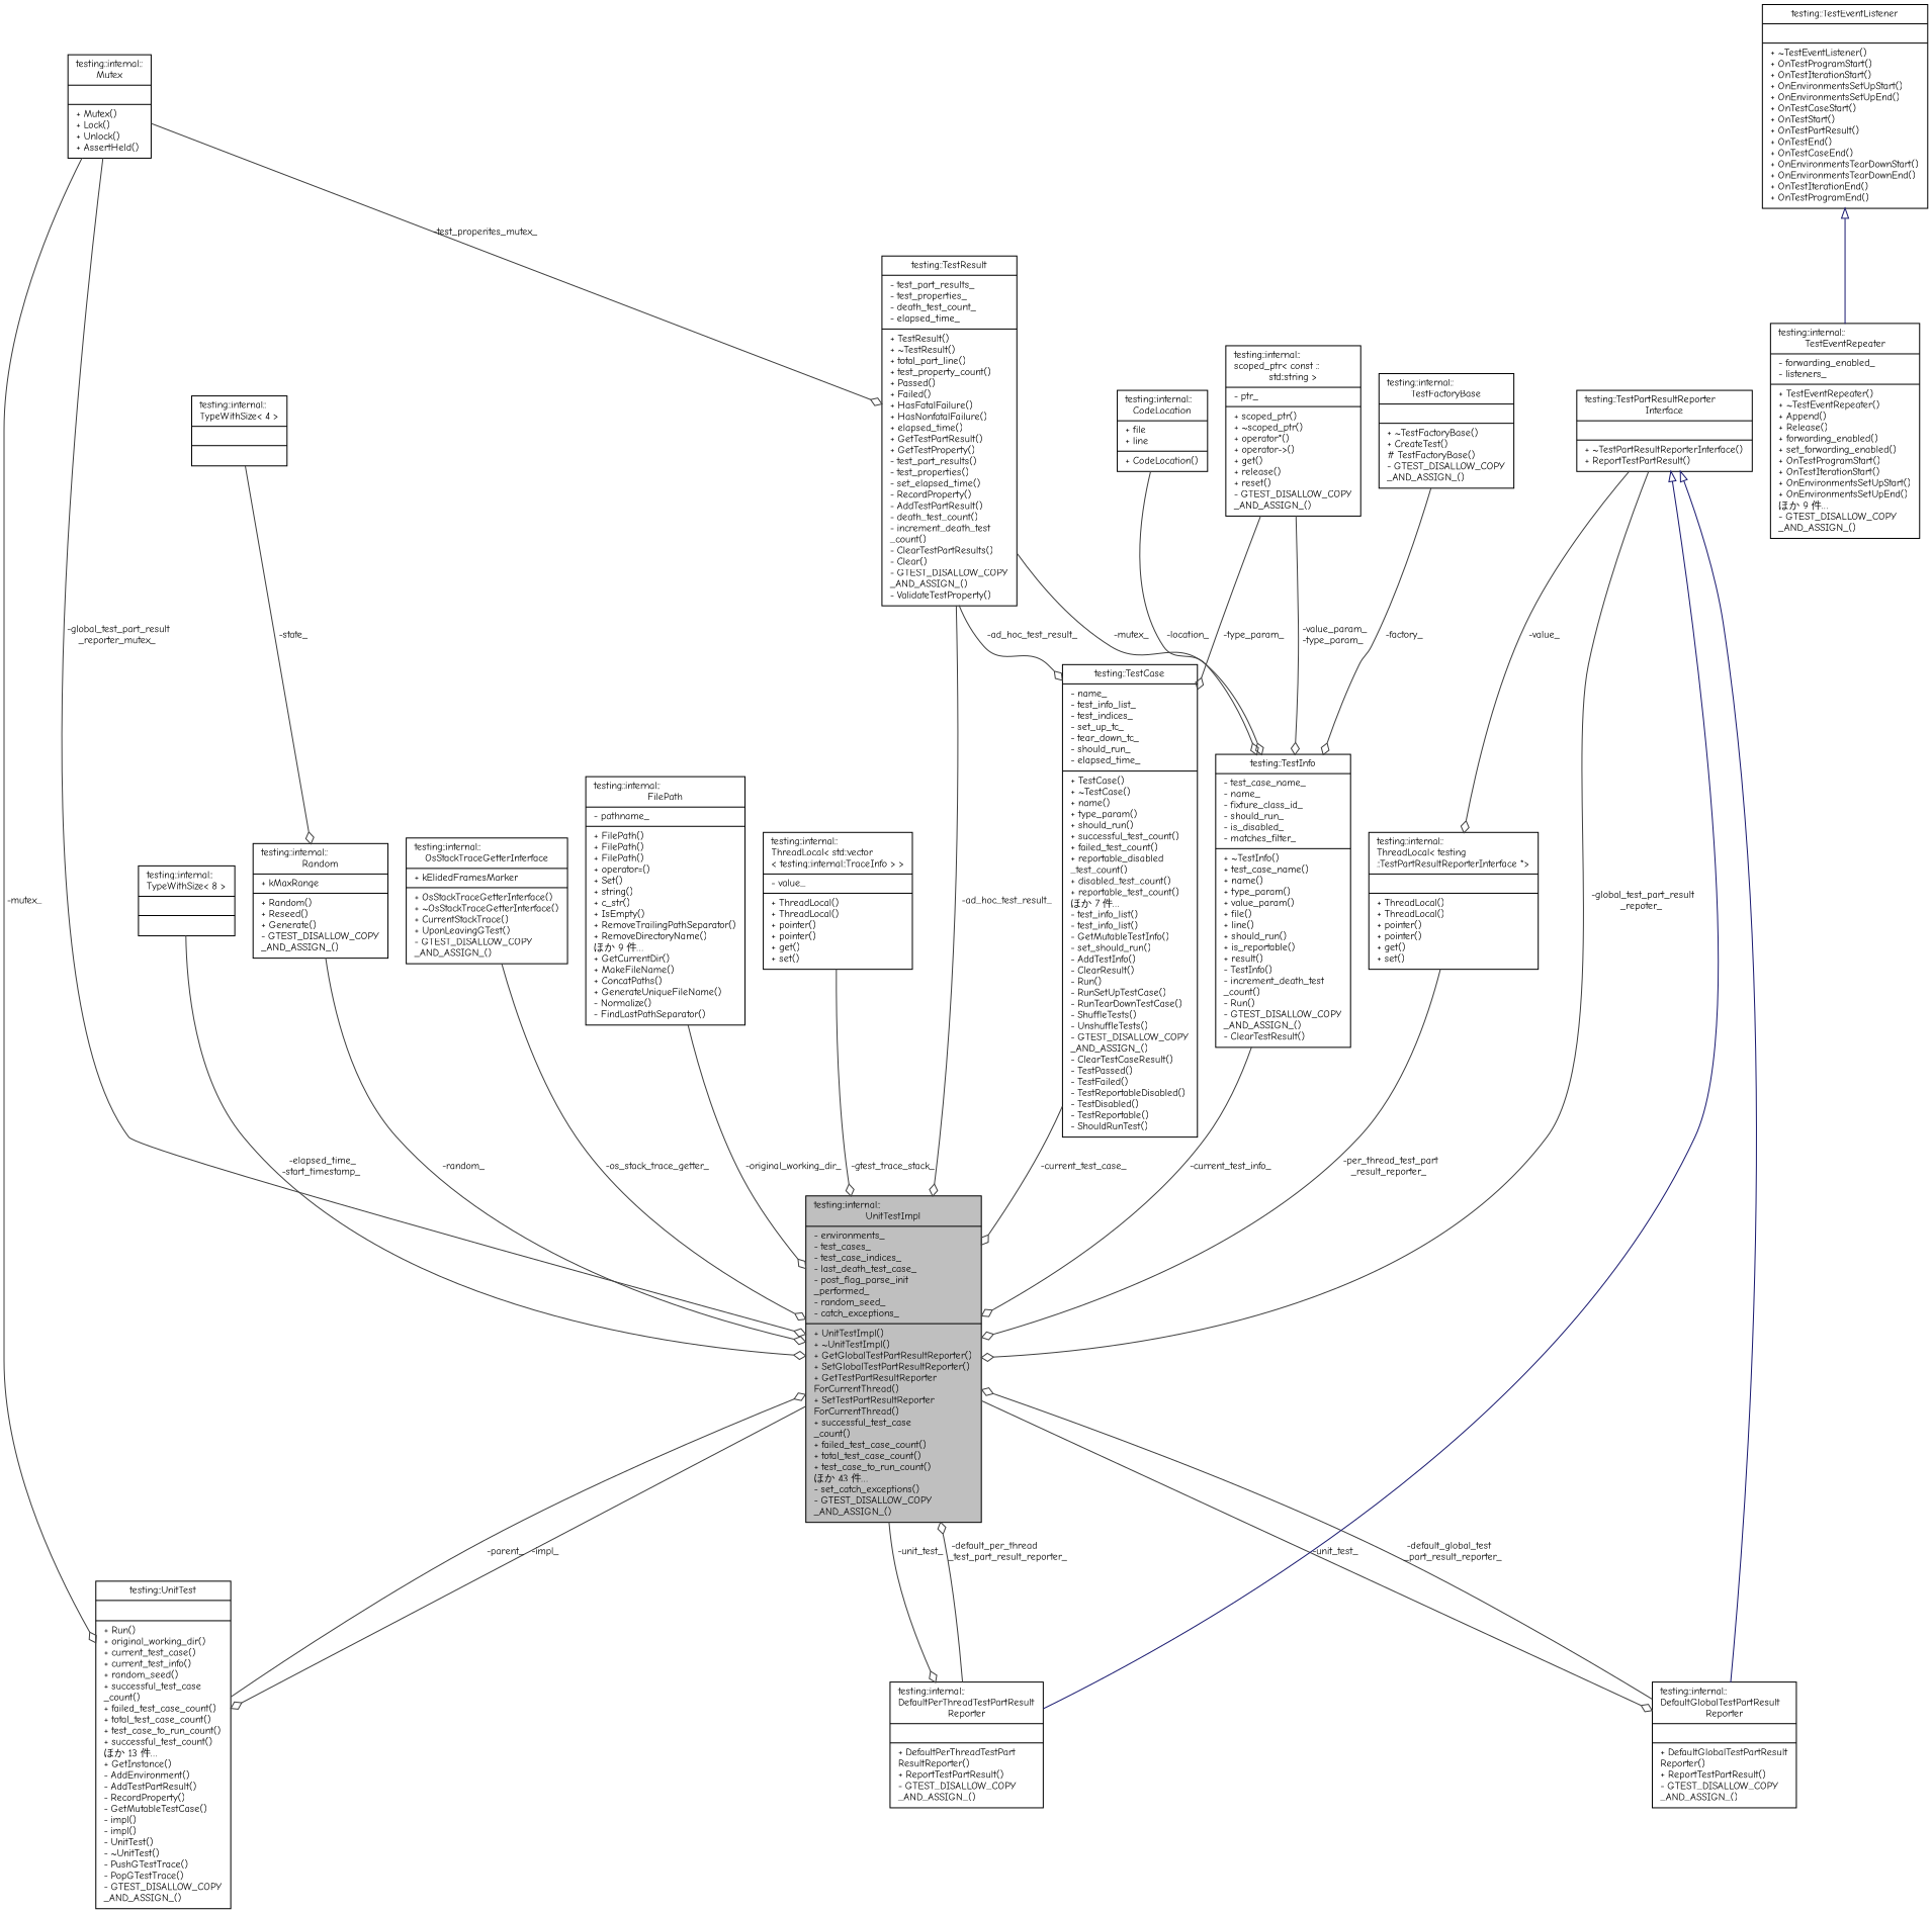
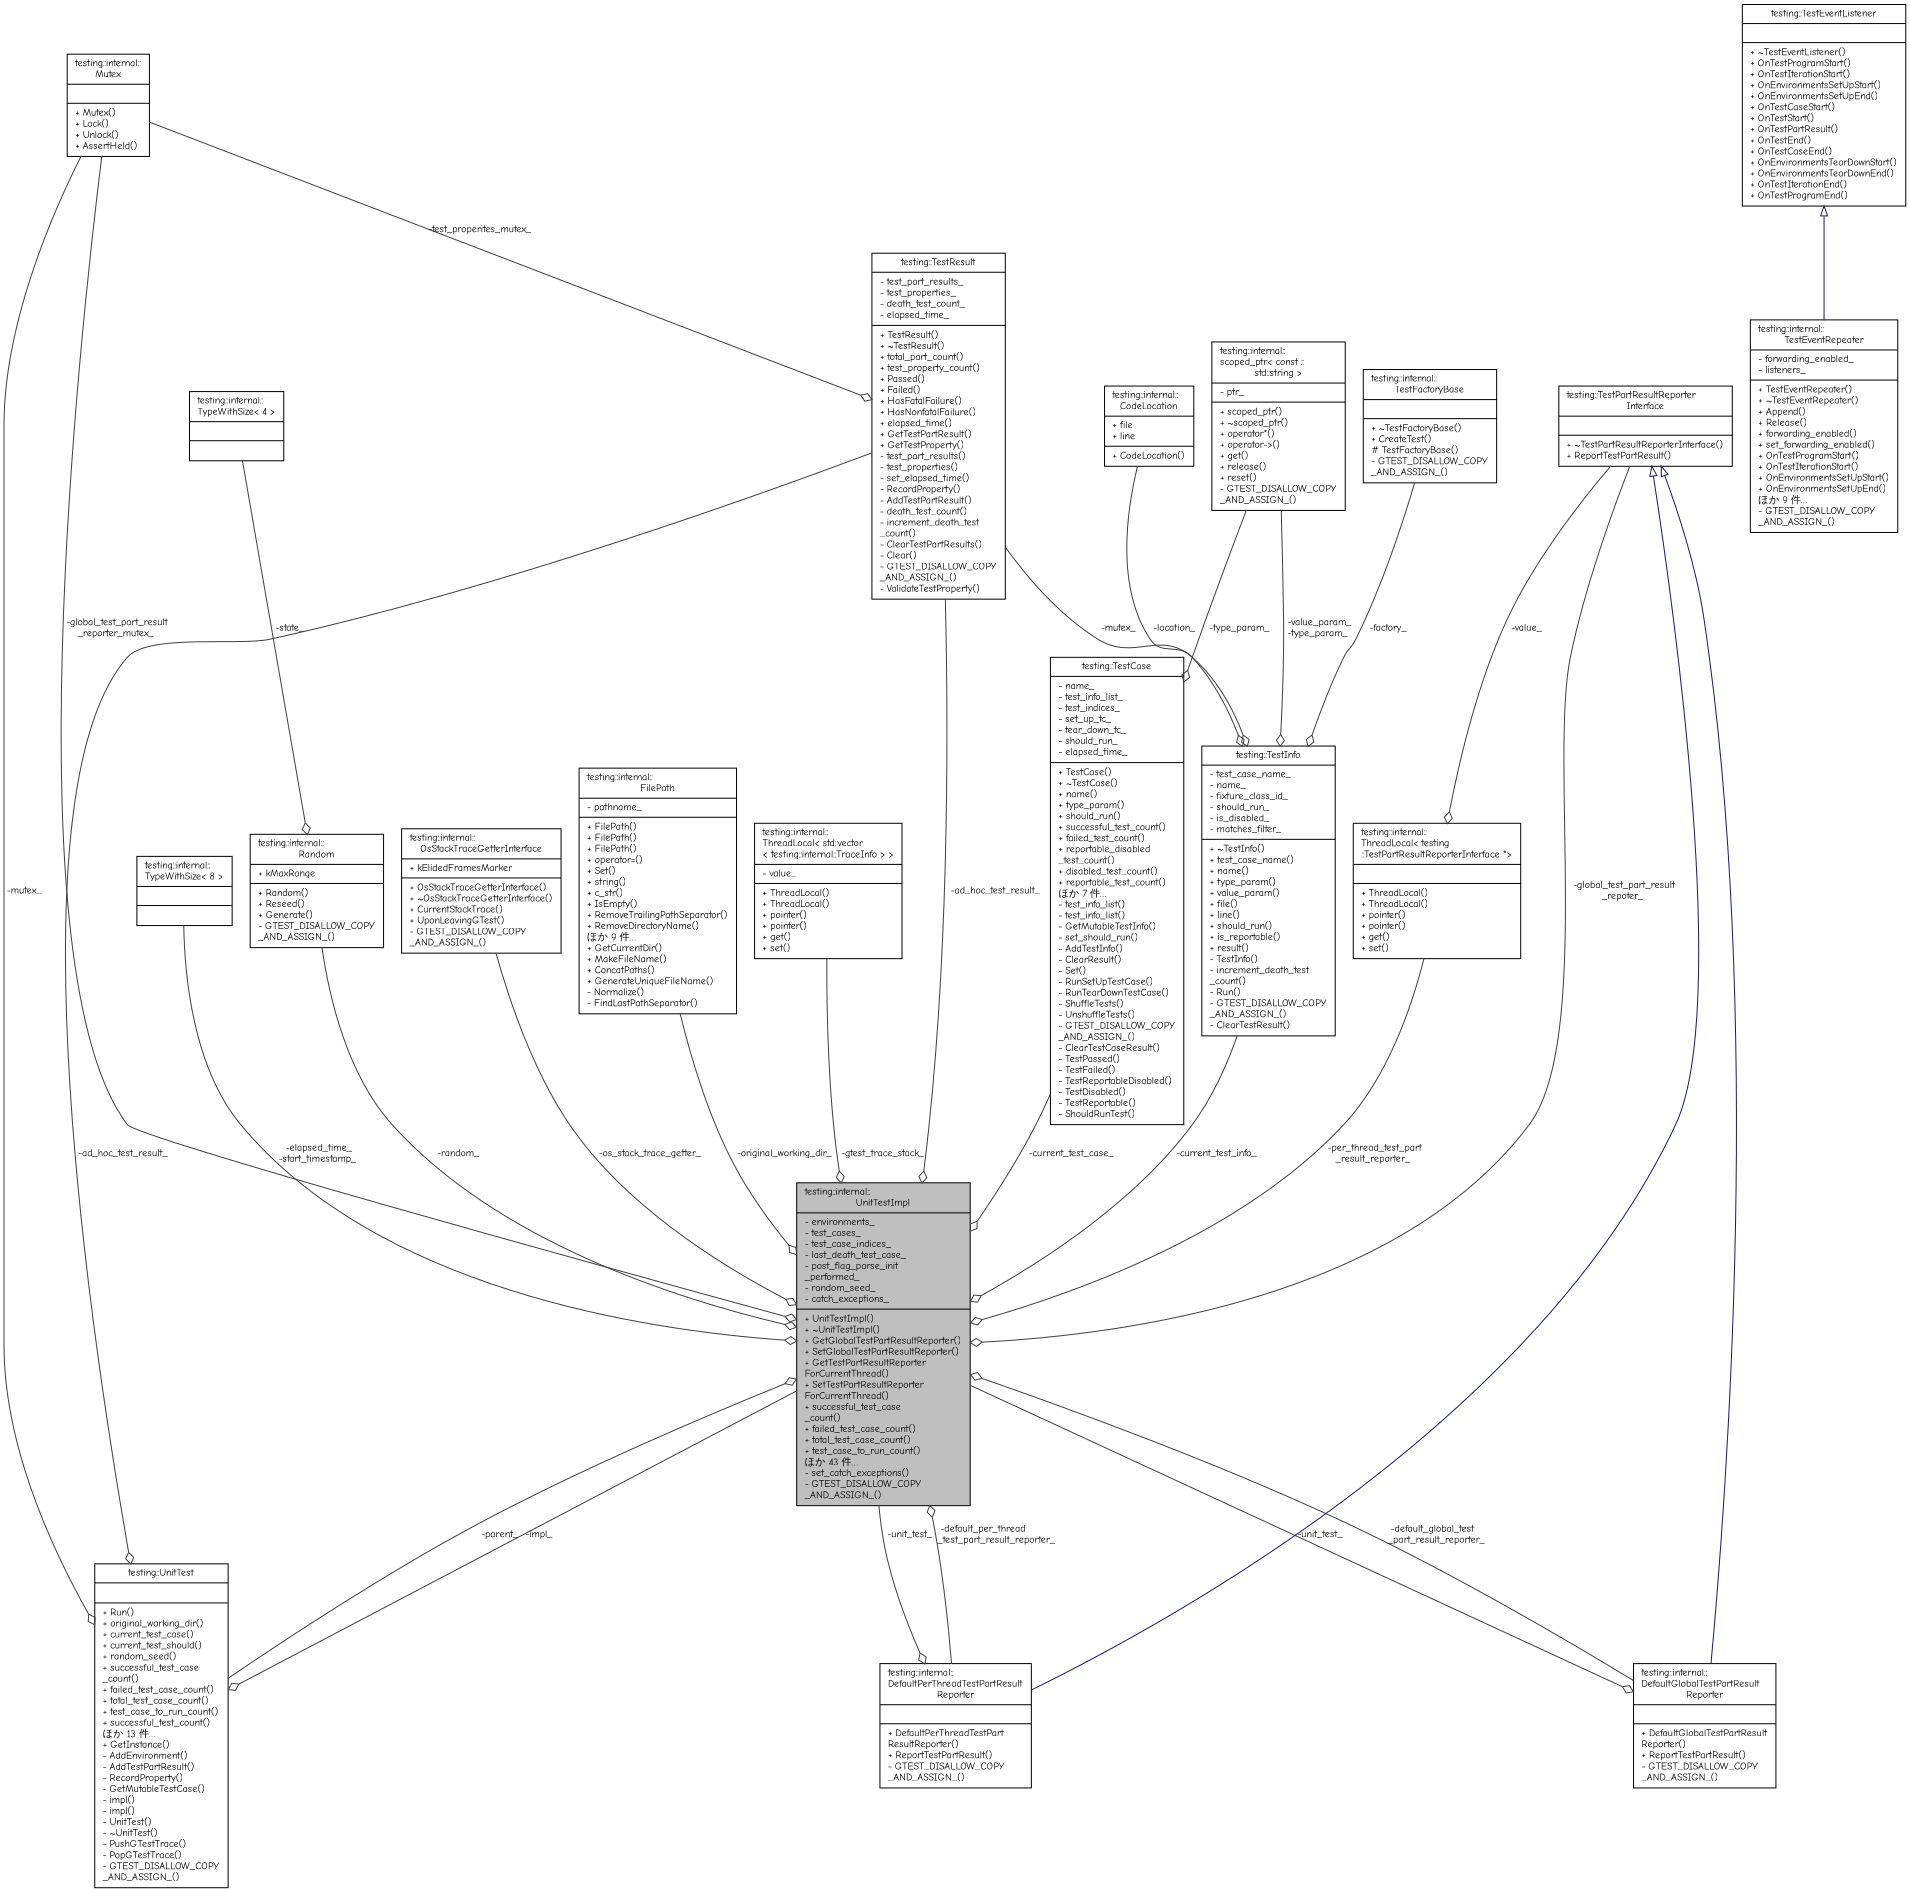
  digraph {
    fontname="Comic Neue"
    node [color=black fillcolor=white fontname="Comic Neue" fontsize=10 shape=record style=filled]
    edge [arrowhead=odiamond color=grey25 fontname="Comic Neue" fontsize=10 labelfontname=Helvetica labelfontsize=10 style=solid]
    n1 [fillcolor=grey75 fontcolor=black height=0.2 label="{testing::internal::\lUnitTestImpl\n|- environments_\l- test_cases_\l- test_case_indices_\l- last_death_test_case_\l- post_flag_parse_init\l_performed_\l- random_seed_\l- catch_exceptions_\l|+ UnitTestImpl()\l+ ~UnitTestImpl()\l+ GetGlobalTestPartResultReporter()\l+ SetGlobalTestPartResultReporter()\l+ GetTestPartResultReporter\lForCurrentThread()\l+ SetTestPartResultReporter\lForCurrentThread()\l+ successful_test_case\l_count()\l+ failed_test_case_count()\l+ total_test_case_count()\l+ test_case_to_run_count()\lほか 43 件…\l- set_catch_exceptions()\l- GTEST_DISALLOW_COPY\l_AND_ASSIGN_()\l}" width=0.4]
-   n2 [height=0.2 label="{testing::UnitTest\n||+ Run()\l+ original_working_dir()\l+ current_test_case()\l+ current_test_info()\l+ random_seed()\l+ successful_test_case\l_count()\l+ failed_test_case_count()\l+ total_test_case_count()\l+ test_case_to_run_count()\l+ successful_test_count()\lほか 13 件…\l+ GetInstance()\l- AddEnvironment()\l- AddTestPartResult()\l- RecordProperty()\l- GetMutableTestCase()\l- impl()\l- impl()\l- UnitTest()\l- ~UnitTest()\l- PushGTestTrace()\l- PopGTestTrace()\l- GTEST_DISALLOW_COPY\l_AND_ASSIGN_()\l}" width=0.4]
+   n2 [height=0.2 label="{testing::UnitTest\n||+ Run()\l+ original_working_dir()\l+ current_test_case()\l+ current_test_should()\l+ random_seed()\l+ successful_test_case\l_count()\l+ failed_test_case_count()\l+ total_test_case_count()\l+ test_case_to_run_count()\l+ successful_test_count()\lほか 13 件…\l+ GetInstance()\l- AddEnvironment()\l- AddTestPartResult()\l- RecordProperty()\l- GetMutableTestCase()\l- impl()\l- impl()\l- UnitTest()\l- ~UnitTest()\l- PushGTestTrace()\l- PopGTestTrace()\l- GTEST_DISALLOW_COPY\l_AND_ASSIGN_()\l}" width=0.4]
    n3 [height=0.2 label="{testing::internal::\lDefaultGlobalTestPartResult\lReporter\n||+ DefaultGlobalTestPartResult\lReporter()\l+ ReportTestPartResult()\l- GTEST_DISALLOW_COPY\l_AND_ASSIGN_()\l}" width=0.4]
    n4 [height=0.2 label="{testing::internal::\lDefaultPerThreadTestPartResult\lReporter\n||+ DefaultPerThreadTestPart\lResultReporter()\l+ ReportTestPartResult()\l- GTEST_DISALLOW_COPY\l_AND_ASSIGN_()\l}" width=0.4]
    n5 [height=0.2 label="{testing::internal::\lRandom\n|+ kMaxRange\l|+ Random()\l+ Reseed()\l+ Generate()\l- GTEST_DISALLOW_COPY\l_AND_ASSIGN_()\l}" width=0.4]
    n6 [height=0.2 label="{testing::internal::\lTypeWithSize\< 4 \>\n||}" width=0.4]
-   n7 [height=0.2 label="{testing::TestResult\n|- test_part_results_\l- test_properties_\l- death_test_count_\l- elapsed_time_\l|+ TestResult()\l+ ~TestResult()\l+ total_part_line()\l+ test_property_count()\l+ Passed()\l+ Failed()\l+ HasFatalFailure()\l+ HasNonfatalFailure()\l+ elapsed_time()\l+ GetTestPartResult()\l+ GetTestProperty()\l- test_part_results()\l- test_properties()\l- set_elapsed_time()\l- RecordProperty()\l- AddTestPartResult()\l- death_test_count()\l- increment_death_test\l_count()\l- ClearTestPartResults()\l- Clear()\l- GTEST_DISALLOW_COPY\l_AND_ASSIGN_()\l- ValidateTestProperty()\l}" width=0.4]
-   n8 [height=0.2 label="{testing::TestCase\n|- name_\l- test_info_list_\l- test_indices_\l- set_up_tc_\l- tear_down_tc_\l- should_run_\l- elapsed_time_\l|+ TestCase()\l+ ~TestCase()\l+ name()\l+ type_param()\l+ should_run()\l+ successful_test_count()\l+ failed_test_count()\l+ reportable_disabled\l_test_count()\l+ disabled_test_count()\l+ reportable_test_count()\lほか 7 件…\l- test_info_list()\l- test_info_list()\l- GetMutableTestInfo()\l- set_should_run()\l- AddTestInfo()\l- ClearResult()\l- Run()\l- RunSetUpTestCase()\l- RunTearDownTestCase()\l- ShuffleTests()\l- UnshuffleTests()\l- GTEST_DISALLOW_COPY\l_AND_ASSIGN_()\l- ClearTestCaseResult()\l- TestPassed()\l- TestFailed()\l- TestReportableDisabled()\l- TestDisabled()\l- TestReportable()\l- ShouldRunTest()\l}" width=0.4]
+   n7 [height=0.2 label="{testing::TestResult\n|- test_part_results_\l- test_properties_\l- death_test_count_\l- elapsed_time_\l|+ TestResult()\l+ ~TestResult()\l+ total_part_count()\l+ test_property_count()\l+ Passed()\l+ Failed()\l+ HasFatalFailure()\l+ HasNonfatalFailure()\l+ elapsed_time()\l+ GetTestPartResult()\l+ GetTestProperty()\l- test_part_results()\l- test_properties()\l- set_elapsed_time()\l- RecordProperty()\l- AddTestPartResult()\l- death_test_count()\l- increment_death_test\l_count()\l- ClearTestPartResults()\l- Clear()\l- GTEST_DISALLOW_COPY\l_AND_ASSIGN_()\l- ValidateTestProperty()\l}" width=0.4]
+   n8 [height=0.2 label="{testing::TestCase\n|- name_\l- test_info_list_\l- test_indices_\l- set_up_tc_\l- tear_down_tc_\l- should_run_\l- elapsed_time_\l|+ TestCase()\l+ ~TestCase()\l+ name()\l+ type_param()\l+ should_run()\l+ successful_test_count()\l+ failed_test_count()\l+ reportable_disabled\l_test_count()\l+ disabled_test_count()\l+ reportable_test_count()\lほか 7 件…\l- test_info_list()\l- test_info_list()\l- GetMutableTestInfo()\l- set_should_run()\l- AddTestInfo()\l- ClearResult()\l- Set()\l- RunSetUpTestCase()\l- RunTearDownTestCase()\l- ShuffleTests()\l- UnshuffleTests()\l- GTEST_DISALLOW_COPY\l_AND_ASSIGN_()\l- ClearTestCaseResult()\l- TestPassed()\l- TestFailed()\l- TestReportableDisabled()\l- TestDisabled()\l- TestReportable()\l- ShouldRunTest()\l}" width=0.4]
    n9 [height=0.2 label="{testing::TestInfo\n|- test_case_name_\l- name_\l- fixture_class_id_\l- should_run_\l- is_disabled_\l- matches_filter_\l|+ ~TestInfo()\l+ test_case_name()\l+ name()\l+ type_param()\l+ value_param()\l+ file()\l+ line()\l+ should_run()\l+ is_reportable()\l+ result()\l- TestInfo()\l- increment_death_test\l_count()\l- Run()\l- GTEST_DISALLOW_COPY\l_AND_ASSIGN_()\l- ClearTestResult()\l}" width=0.4]
    n10 [height=0.2 label="{testing::internal::\lMutex\n||+ Mutex()\l+ Lock()\l+ Unlock()\l+ AssertHeld()\l}" width=0.4]
    n11 [height=0.2 label="{testing::internal::\lTypeWithSize\< 8 \>\n||}" width=0.4]
    n12 [height=0.2 label="{testing::TestPartResultReporter\lInterface\n||+ ~TestPartResultReporterInterface()\l+ ReportTestPartResult()\l}" width=0.4]
    n13 [height=0.2 label="{testing::internal::\lThreadLocal\< testing\l::TestPartResultReporterInterface *\>\n||+ ThreadLocal()\l+ ThreadLocal()\l+ pointer()\l+ pointer()\l+ get()\l+ set()\l}" width=0.4]
    n14 [height=0.2 label="{testing::internal::\lOsStackTraceGetterInterface\n|+ kElidedFramesMarker\l|+ OsStackTraceGetterInterface()\l+ ~OsStackTraceGetterInterface()\l+ CurrentStackTrace()\l+ UponLeavingGTest()\l- GTEST_DISALLOW_COPY\l_AND_ASSIGN_()\l}" width=0.4]
    n15 [height=0.2 label="{testing::internal::\lTestEventRepeater\n|- forwarding_enabled_\l- listeners_\l|+ TestEventRepeater()\l+ ~TestEventRepeater()\l+ Append()\l+ Release()\l+ forwarding_enabled()\l+ set_forwarding_enabled()\l+ OnTestProgramStart()\l+ OnTestIterationStart()\l+ OnEnvironmentsSetUpStart()\l+ OnEnvironmentsSetUpEnd()\lほか 9 件…\l- GTEST_DISALLOW_COPY\l_AND_ASSIGN_()\l}" width=0.4]
    n16 [height=0.2 label="{testing::TestEventListener\n||+ ~TestEventListener()\l+ OnTestProgramStart()\l+ OnTestIterationStart()\l+ OnEnvironmentsSetUpStart()\l+ OnEnvironmentsSetUpEnd()\l+ OnTestCaseStart()\l+ OnTestStart()\l+ OnTestPartResult()\l+ OnTestEnd()\l+ OnTestCaseEnd()\l+ OnEnvironmentsTearDownStart()\l+ OnEnvironmentsTearDownEnd()\l+ OnTestIterationEnd()\l+ OnTestProgramEnd()\l}" width=0.4]
    n17 [height=0.2 label="{testing::internal::\lFilePath\n|- pathname_\l|+ FilePath()\l+ FilePath()\l+ FilePath()\l+ operator=()\l+ Set()\l+ string()\l+ c_str()\l+ IsEmpty()\l+ RemoveTrailingPathSeparator()\l+ RemoveDirectoryName()\lほか 9 件…\l+ GetCurrentDir()\l+ MakeFileName()\l+ ConcatPaths()\l+ GenerateUniqueFileName()\l- Normalize()\l- FindLastPathSeparator()\l}" width=0.4]
    n18 [height=0.2 label="{testing::internal::\lThreadLocal\< std::vector\l\< testing::internal::TraceInfo \> \>\n|- value_\l|+ ThreadLocal()\l+ ThreadLocal()\l+ pointer()\l+ pointer()\l+ get()\l+ set()\l}" width=0.4]
    n19 [height=0.2 label="{testing::internal::\lscoped_ptr\< const ::\lstd::string \>\n|- ptr_\l|+ scoped_ptr()\l+ ~scoped_ptr()\l+ operator*()\l+ operator-\>()\l+ get()\l+ release()\l+ reset()\l- GTEST_DISALLOW_COPY\l_AND_ASSIGN_()\l}" width=0.4]
    n20 [height=0.2 label="{testing::internal::\lTestFactoryBase\n||+ ~TestFactoryBase()\l+ CreateTest()\l# TestFactoryBase()\l- GTEST_DISALLOW_COPY\l_AND_ASSIGN_()\l}" width=0.4]
    n21 [height=0.2 label="{testing::internal::\lCodeLocation\n|+ file\l+ line\l|+ CodeLocation()\l}" width=0.4]
    n1 -> n2 [label=" -impl_"]
    n1 -> n3 [label=" -unit_test_"]
    n1 -> n4 [label=" -unit_test_"]
    n2 -> n1 [label=" -parent_"]
    n3 -> n1 [label=" -default_global_test\l_part_result_reporter_"]
    n4 -> n1 [label=" -default_per_thread\l_test_part_result_reporter_"]
    n5 -> n1 [label=" -random_"]
    n6 -> n5 [label=" -state_"]
    n7 -> n1 [label=" -ad_hoc_test_result_"]
-   n7 -> n8 [label=" -ad_hoc_test_result_"]
+   n7 -> n2 [label=" -ad_hoc_test_result_"]
    n7 -> n9 [label=" -mutex_"]
    n8 -> n1 [label=" -current_test_case_"]
    n9 -> n1 [label=" -current_test_info_"]
    n10 -> n1 [label=" -global_test_part_result\l_reporter_mutex_"]
    n10 -> n2 [label=" -mutex_"]
    n10 -> n7 [label=" -test_properites_mutex_"]
    n11 -> n1 [label=" -elapsed_time_\n-start_timestamp_"]
    n12 -> n1 [label=" -global_test_part_result\l_repoter_"]
    n12 -> n3 [arrowtail=onormal color=midnightblue dir=back arrowhead=""]
    n12 -> n4 [arrowtail=onormal color=midnightblue dir=back arrowhead=""]
    n12 -> n13 [label=" -value_"]
    n13 -> n1 [label=" -per_thread_test_part\l_result_reporter_"]
    n14 -> n1 [label=" -os_stack_trace_getter_"]
    n16 -> n15 [arrowtail=onormal color=midnightblue dir=back arrowhead=""]
    n17 -> n1 [label=" -original_working_dir_"]
    n18 -> n1 [label=" -gtest_trace_stack_"]
    n19 -> n8 [label=" -type_param_"]
    n19 -> n9 [label=" -value_param_\n-type_param_"]
    n20 -> n9 [label=" -factory_"]
    n21 -> n9 [label=" -location_"]
  }
